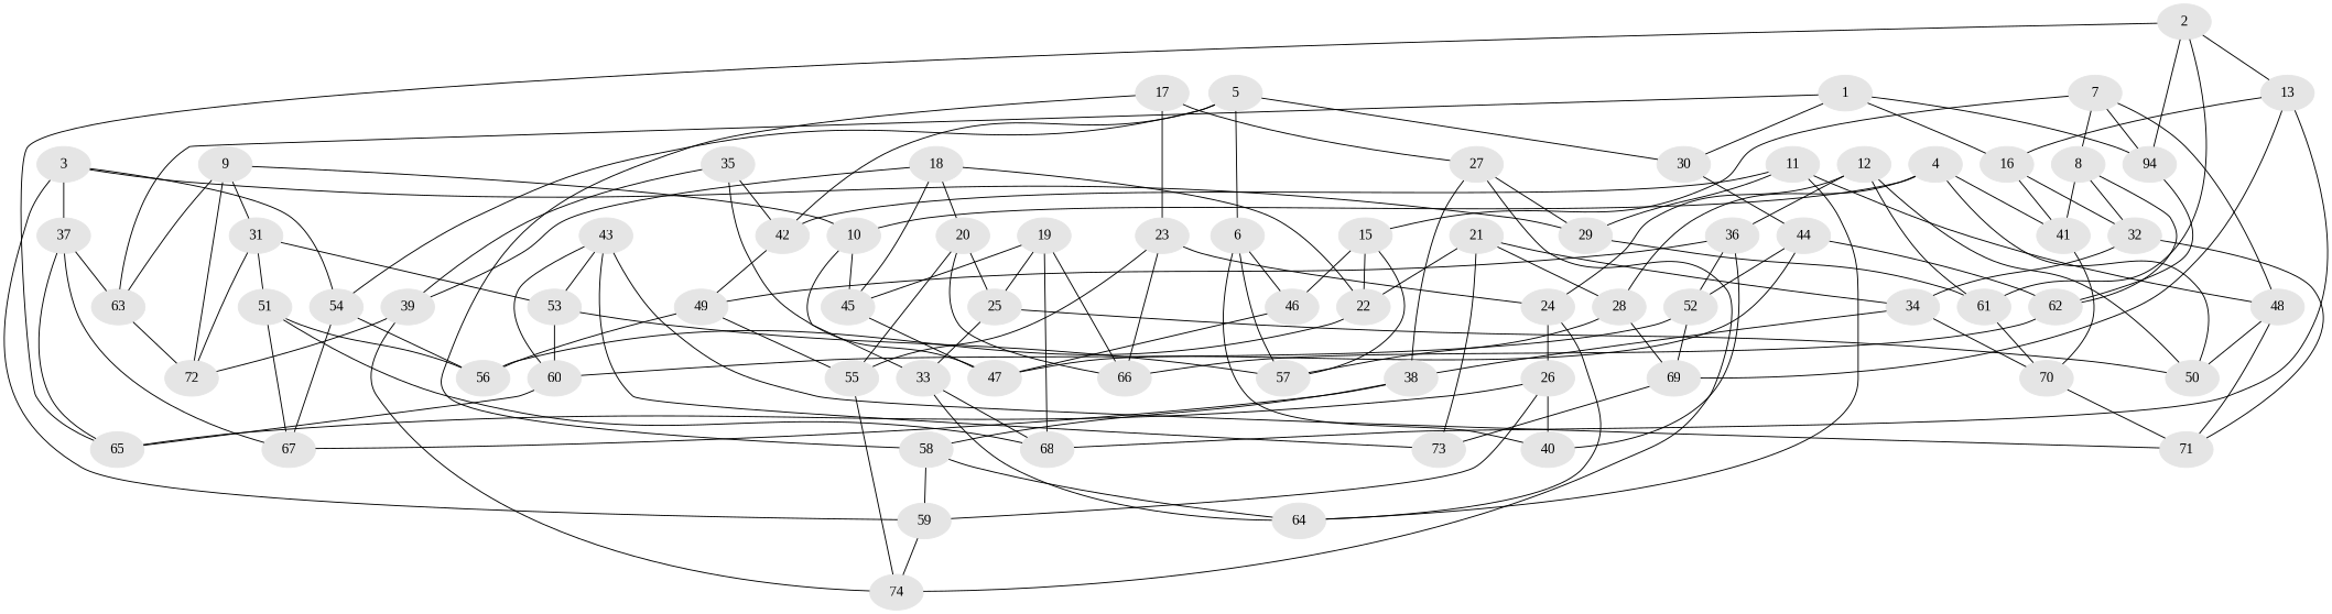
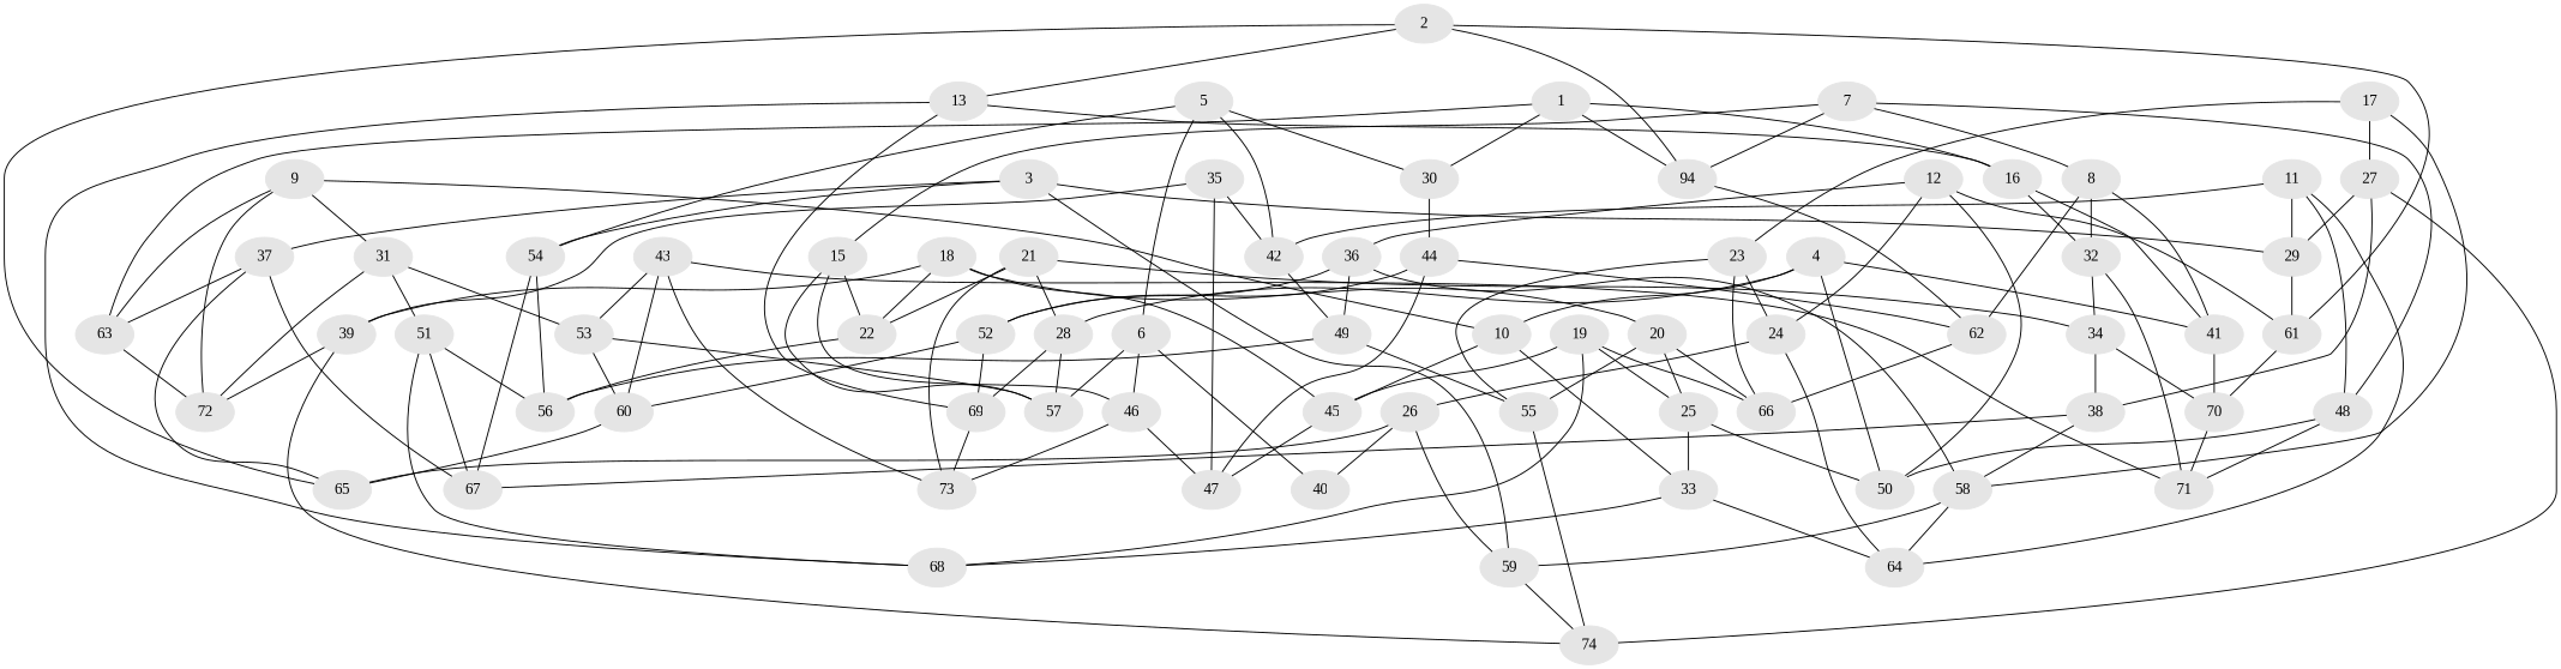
  graph {
    fontname="Liberation Serif"
    node [color=gray90 fontname="Liberation Serif" style=filled]
    edge [fontname="Liberation Serif"]
    n1 [label=94]
    1
    16
    30
    63
    62
    41
    32
    44
    72
    2
    13
    61
    65
    68
    69
    70
    3
    29
    37
    54
    59
    67
    56
    74
    4
    10
    28
    50
    33
    45
    57
    5
    6
    42
    40
    46
    49
    73
    47
    7
    8
    15
    48
    22
    71
    34
    66
    9
    31
    51
    53
    64
    11
    12
    24
    36
    26
    52
    17
    23
    27
    58
    55
    38
    35
    39
    18
    20
    25
    19
    21
    60
    43
    n1 -- 62
    1 -- n1
    1 -- 16
    1 -- 30
    1 -- 63
    16 -- 41
    16 -- 32
    30 -- 44
    63 -- 72
    62 -- 66
    41 -- 70
    32 -- 71
    32 -- 34
    44 -- 62
    44 -- 47
    44 -- 52
    2 -- n1
    2 -- 13
    2 -- 61
    2 -- 65
    13 -- 16
    13 -- 68
    13 -- 69
    61 -- 70
    69 -- 73
    70 -- 71
    3 -- 29
    3 -- 37
    3 -- 54
    3 -- 59
    29 -- 61
    37 -- 63
    37 -- 65
    37 -- 67
    54 -- 67
    54 -- 56
    59 -- 74
    4 -- 41
    4 -- 10
    4 -- 28
    4 -- 50
    10 -- 33
    10 -- 45
    28 -- 69
    28 -- 57
    33 -- 68
    33 -- 64
    45 -- 47
    5 -- 30
    5 -- 54
    5 -- 6
    5 -- 42
    6 -- 57
    6 -- 40
    6 -- 46
    42 -- 49
+   46 -- 73
    46 -- 47
    49 -- 56
    49 -- 55
    7 -- n1
    7 -- 8
    7 -- 15
    7 -- 48
    8 -- 62
    8 -- 41
    8 -- 32
    15 -- 57
    15 -- 46
    15 -- 22
    48 -- 50
    48 -- 71
    22 -- 56
    34 -- 70
    34 -- 38
    9 -- 63
    9 -- 72
    9 -- 10
    9 -- 31
    31 -- 72
    31 -- 51
    31 -- 53
    51 -- 68
    51 -- 67
    51 -- 56
    53 -- 57
    53 -- 60
    11 -- 29
    11 -- 42
    11 -- 48
    11 -- 64
    12 -- 61
    12 -- 50
    12 -- 24
    12 -- 36
    24 -- 64
    24 -- 26
-   36 -- 40
+   36 -- 58
    36 -- 49
    36 -- 52
    26 -- 65
    26 -- 59
    26 -- 40
    52 -- 69
    52 -- 60
    17 -- 23
    17 -- 27
    17 -- 58
    23 -- 66
    23 -- 24
    23 -- 55
    27 -- 29
    27 -- 74
    27 -- 38
    58 -- 59
    58 -- 64
    55 -- 74
    38 -- 67
    38 -- 58
    35 -- 42
    35 -- 47
    35 -- 39
    39 -- 72
    39 -- 74
    18 -- 45
    18 -- 22
    18 -- 39
    18 -- 20
    20 -- 66
    20 -- 55
    20 -- 25
    25 -- 50
    25 -- 33
    19 -- 68
    19 -- 45
    19 -- 66
    19 -- 25
    21 -- 28
    21 -- 73
    21 -- 22
    21 -- 34
    60 -- 65
    43 -- 73
    43 -- 71
    43 -- 53
    43 -- 60
  }
